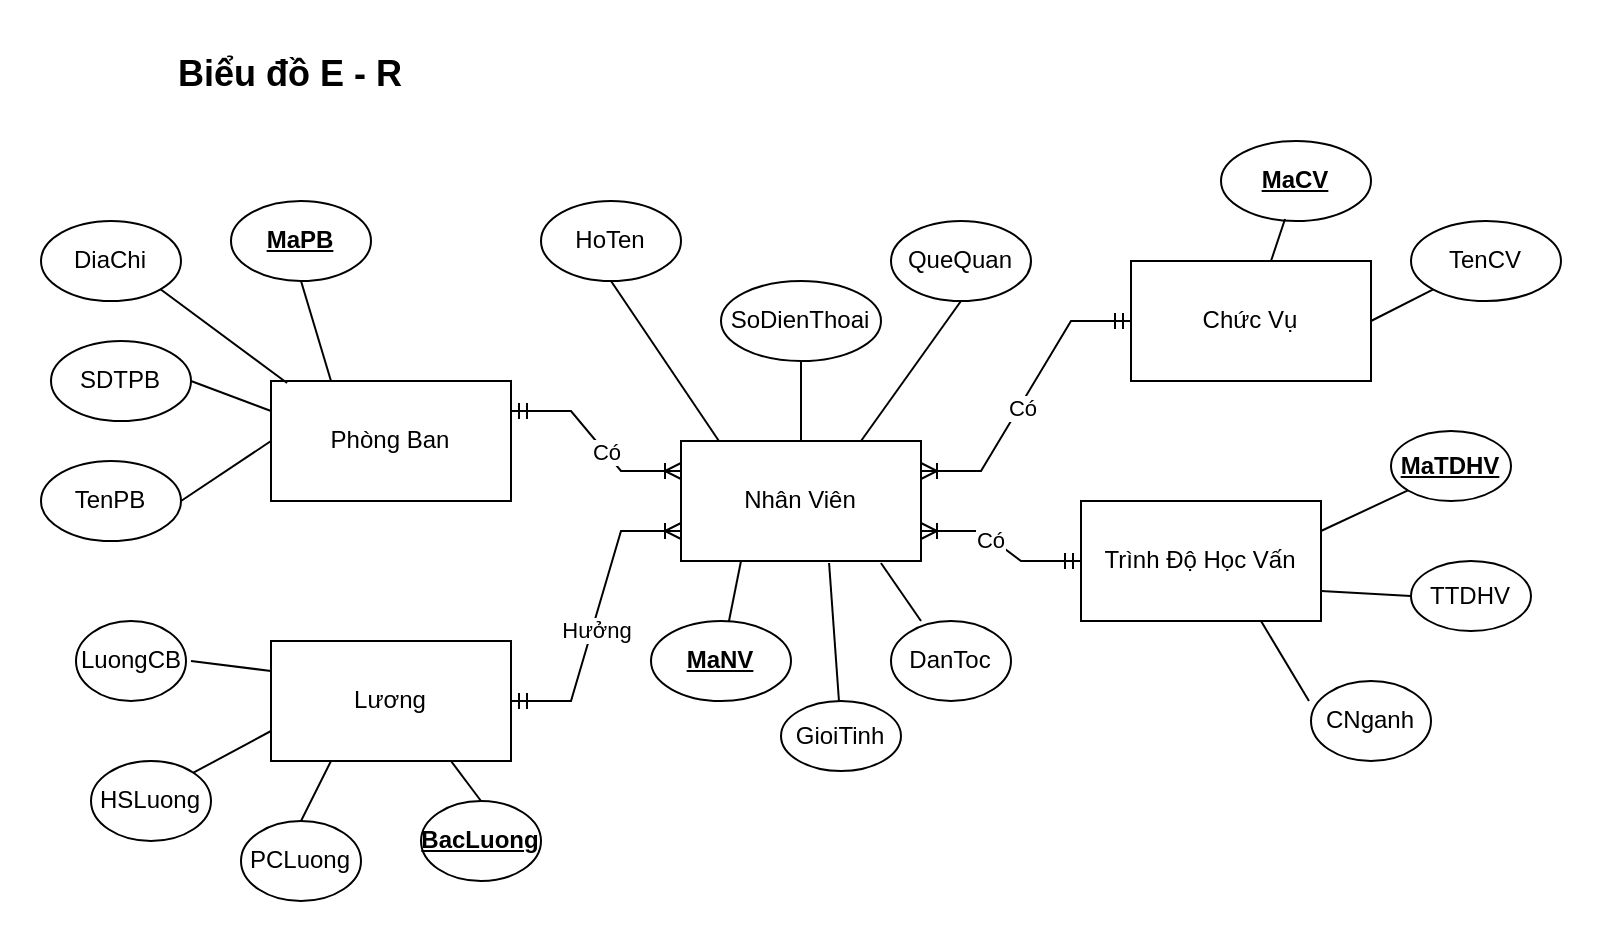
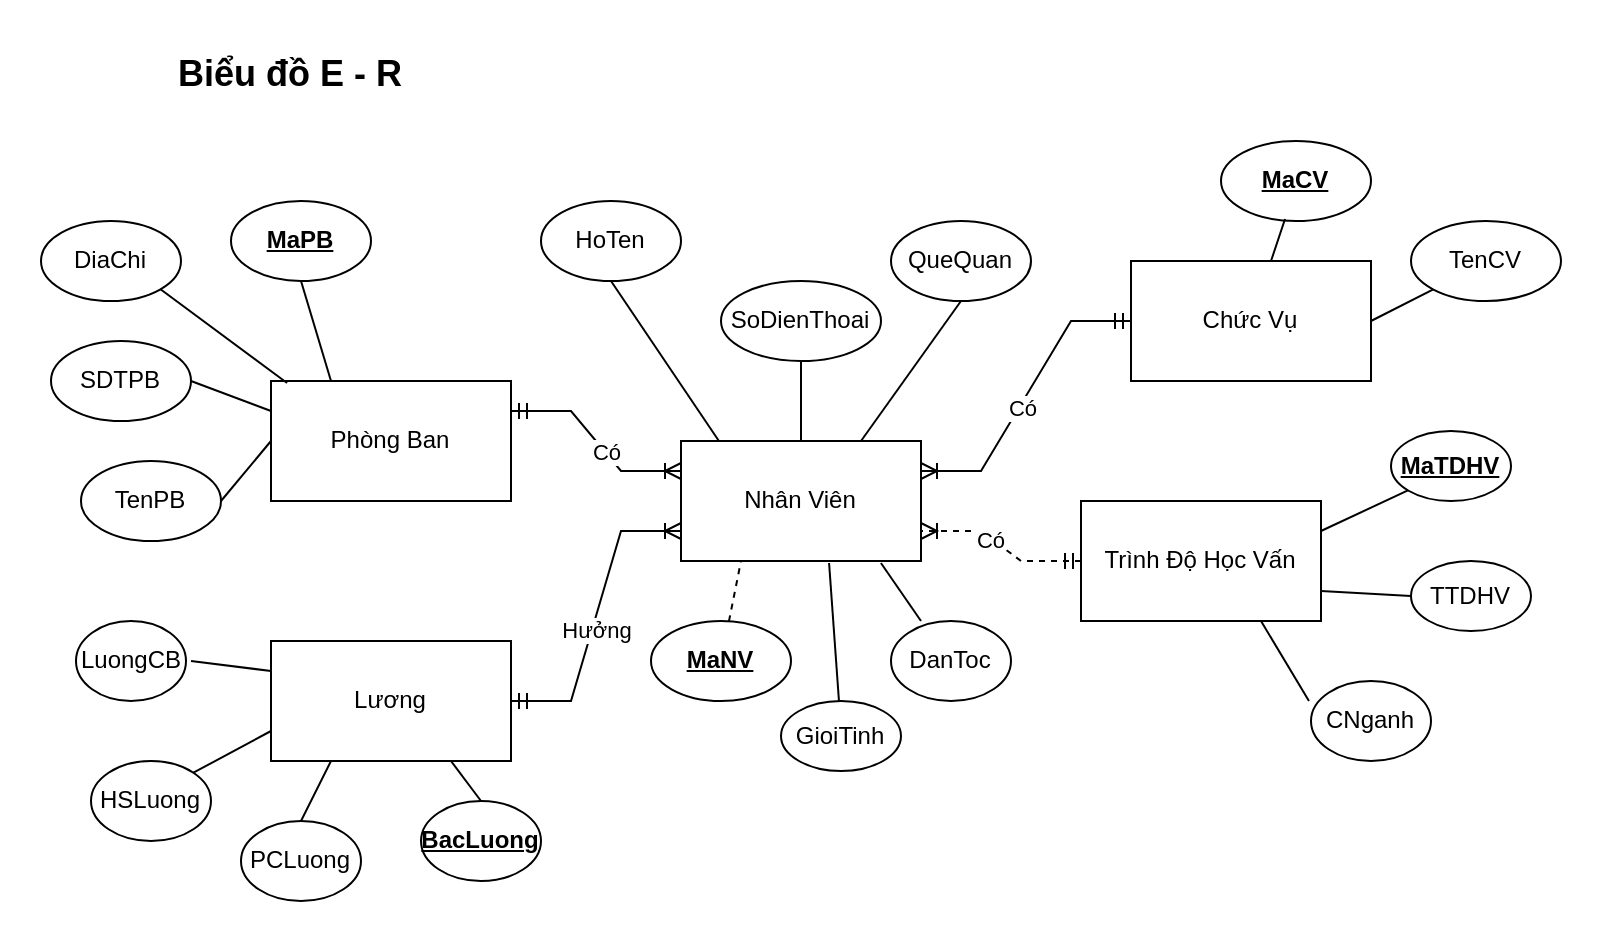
  <mxCell id="0" />
  <mxCell id="1" parent="0" />
  <mxCell id="2" value="Nhân Viên" style="rounded=0;whiteSpace=wrap;html=1;" vertex="1" parent="1"><mxGeometry x="340" y="220" width="120" height="60" as="geometry" /></mxCell>
  <mxCell id="3" value="MaNV" style="ellipse;whiteSpace=wrap;html=1;fontStyle=5" vertex="1" parent="1"><mxGeometry x="325" y="310" width="70" height="40" as="geometry" /></mxCell>
  <mxCell id="4" value="DanToc" style="ellipse;whiteSpace=wrap;html=1;" vertex="1" parent="1"><mxGeometry x="445" y="310" width="60" height="40" as="geometry" /></mxCell>
  <mxCell id="5" value="HoTen" style="ellipse;whiteSpace=wrap;html=1;" vertex="1" parent="1"><mxGeometry x="270" y="100" width="70" height="40" as="geometry" /></mxCell>
  <mxCell id="6" value="GioiTinh" style="ellipse;whiteSpace=wrap;html=1;" vertex="1" parent="1"><mxGeometry x="390" y="350" width="60" height="35" as="geometry" /></mxCell>
  <mxCell id="7" value="SoDienThoai" style="ellipse;whiteSpace=wrap;html=1;" vertex="1" parent="1"><mxGeometry x="360" y="140" width="80" height="40" as="geometry" /></mxCell>
  <mxCell id="8" value="QueQuan" style="ellipse;whiteSpace=wrap;html=1;" vertex="1" parent="1"><mxGeometry x="445" y="110" width="70" height="40" as="geometry" /></mxCell>
  <mxCell id="9" value="" style="endArrow=none;html=1;rounded=0;exitX=0.25;exitY=0;exitDx=0;exitDy=0;entryX=0.833;entryY=1.017;entryDx=0;entryDy=0;entryPerimeter=0;exitPerimeter=0;" edge="1" parent="1" source="4" target="2"><mxGeometry width="50" height="50" relative="1" as="geometry"><mxPoint x="385" y="410" as="sourcePoint" /><mxPoint x="385" y="280" as="targetPoint" /></mxGeometry></mxCell>
- <mxCell id="10" value="" style="endArrow=none;html=1;rounded=0;entryX=0.25;entryY=1;entryDx=0;entryDy=0;" edge="1" parent="1" source="3" target="2"><mxGeometry width="50" height="50" relative="1" as="geometry"><mxPoint x="125" y="224" as="sourcePoint" /><mxPoint x="165" y="212" as="targetPoint" /><Array as="points" /></mxGeometry></mxCell>
+ <mxCell id="10" value="" style="endArrow=none;html=1;rounded=0;entryX=0.25;entryY=1;entryDx=0;entryDy=0;dashed=1;" edge="1" parent="1" source="3" target="2"><mxGeometry width="50" height="50" relative="1" as="geometry"><mxPoint x="125" y="224" as="sourcePoint" /><mxPoint x="165" y="212" as="targetPoint" /><Array as="points" /></mxGeometry></mxCell>
  <mxCell id="11" value="" style="endArrow=none;html=1;rounded=0;exitX=0.5;exitY=1;exitDx=0;exitDy=0;entryX=0.158;entryY=0;entryDx=0;entryDy=0;entryPerimeter=0;" edge="1" parent="1" source="5" target="2"><mxGeometry width="50" height="50" relative="1" as="geometry"><mxPoint x="135" y="234" as="sourcePoint" /><mxPoint x="175" y="222" as="targetPoint" /></mxGeometry></mxCell>
  <mxCell id="12" value="" style="endArrow=none;html=1;rounded=0;exitX=0.5;exitY=1;exitDx=0;exitDy=0;entryX=0.5;entryY=0;entryDx=0;entryDy=0;" edge="1" parent="1" source="7" target="2"><mxGeometry width="50" height="50" relative="1" as="geometry"><mxPoint x="188" y="100" as="sourcePoint" /><mxPoint x="188" y="150" as="targetPoint" /></mxGeometry></mxCell>
  <mxCell id="13" value="" style="endArrow=none;html=1;rounded=0;exitX=0.75;exitY=0;exitDx=0;exitDy=0;entryX=0.5;entryY=1;entryDx=0;entryDy=0;" edge="1" parent="1" source="2" target="8"><mxGeometry width="50" height="50" relative="1" as="geometry"><mxPoint x="155" y="254" as="sourcePoint" /><mxPoint x="195" y="242" as="targetPoint" /></mxGeometry></mxCell>
  <mxCell id="14" value="" style="endArrow=none;html=1;rounded=0;entryX=0.617;entryY=1.017;entryDx=0;entryDy=0;entryPerimeter=0;" edge="1" parent="1" source="6" target="2"><mxGeometry width="50" height="50" relative="1" as="geometry"><mxPoint x="165" y="264" as="sourcePoint" /><mxPoint x="205" y="252" as="targetPoint" /></mxGeometry></mxCell>
  <mxCell id="15" value="Chức Vụ" style="rounded=0;whiteSpace=wrap;html=1;" vertex="1" parent="1"><mxGeometry x="565" y="130" width="120" height="60" as="geometry" /></mxCell>
  <mxCell id="16" value="MaCV" style="ellipse;whiteSpace=wrap;html=1;fontStyle=5" vertex="1" parent="1"><mxGeometry x="610" y="70" width="75" height="40" as="geometry" /></mxCell>
  <mxCell id="17" value="TenCV" style="ellipse;whiteSpace=wrap;html=1;" vertex="1" parent="1"><mxGeometry x="705" y="110" width="75" height="40" as="geometry" /></mxCell>
  <mxCell id="18" value="" style="endArrow=none;html=1;rounded=0;entryX=0.427;entryY=0.975;entryDx=0;entryDy=0;entryPerimeter=0;" edge="1" parent="1" source="15" target="16"><mxGeometry width="50" height="50" relative="1" as="geometry"><mxPoint x="385" y="410" as="sourcePoint" /><mxPoint x="435" y="360" as="targetPoint" /></mxGeometry></mxCell>
  <mxCell id="19" value="" style="endArrow=none;html=1;rounded=0;entryX=0;entryY=1;entryDx=0;entryDy=0;exitX=1;exitY=0.5;exitDx=0;exitDy=0;" edge="1" parent="1" source="15" target="17"><mxGeometry width="50" height="50" relative="1" as="geometry"><mxPoint x="541" y="130" as="sourcePoint" /><mxPoint x="547" y="99" as="targetPoint" /></mxGeometry></mxCell>
  <mxCell id="20" value="" style="edgeStyle=entityRelationEdgeStyle;fontSize=12;html=1;endArrow=ERoneToMany;startArrow=ERmandOne;rounded=0;entryX=1;entryY=0.25;entryDx=0;entryDy=0;exitX=0;exitY=0.5;exitDx=0;exitDy=0;" edge="1" parent="1" source="15" target="2"><mxGeometry width="100" height="100" relative="1" as="geometry"><mxPoint x="415" y="220" as="sourcePoint" /><mxPoint x="415" y="100" as="targetPoint" /></mxGeometry></mxCell>
  <mxCell id="21" value="Có" style="edgeLabel;html=1;align=center;verticalAlign=middle;resizable=0;points=[];" connectable="0" vertex="1" parent="20"><mxGeometry x="0.079" y="2" relative="1" as="geometry"><mxPoint as="offset" /></mxGeometry></mxCell>
  <mxCell id="22" value="Trình Độ Học Vấn" style="rounded=0;whiteSpace=wrap;html=1;" vertex="1" parent="1"><mxGeometry x="540" y="250" width="120" height="60" as="geometry" /></mxCell>
  <mxCell id="23" value="MaTDHV" style="ellipse;whiteSpace=wrap;html=1;fontStyle=5" vertex="1" parent="1"><mxGeometry x="695" y="215" width="60" height="35" as="geometry" /></mxCell>
  <mxCell id="24" value="TTDHV" style="ellipse;whiteSpace=wrap;html=1;" vertex="1" parent="1"><mxGeometry x="705" y="280" width="60" height="35" as="geometry" /></mxCell>
  <mxCell id="25" value="CNganh" style="ellipse;whiteSpace=wrap;html=1;" vertex="1" parent="1"><mxGeometry x="655" y="340" width="60" height="40" as="geometry" /></mxCell>
  <mxCell id="26" value="" style="endArrow=none;html=1;rounded=0;entryX=0;entryY=1;entryDx=0;entryDy=0;exitX=1;exitY=0.25;exitDx=0;exitDy=0;" edge="1" parent="1" source="22" target="23"><mxGeometry width="50" height="50" relative="1" as="geometry"><mxPoint x="385" y="410" as="sourcePoint" /><mxPoint x="435" y="360" as="targetPoint" /></mxGeometry></mxCell>
  <mxCell id="27" value="" style="endArrow=none;html=1;rounded=0;entryX=-0.017;entryY=0.25;entryDx=0;entryDy=0;exitX=0.75;exitY=1;exitDx=0;exitDy=0;entryPerimeter=0;" edge="1" parent="1" source="22" target="25"><mxGeometry width="50" height="50" relative="1" as="geometry"><mxPoint x="603" y="251" as="sourcePoint" /><mxPoint x="633" y="215" as="targetPoint" /></mxGeometry></mxCell>
  <mxCell id="28" value="" style="endArrow=none;html=1;rounded=0;entryX=0;entryY=0.5;entryDx=0;entryDy=0;exitX=1;exitY=0.75;exitDx=0;exitDy=0;" edge="1" parent="1" source="22" target="24"><mxGeometry width="50" height="50" relative="1" as="geometry"><mxPoint x="613" y="261" as="sourcePoint" /><mxPoint x="643" y="225" as="targetPoint" /></mxGeometry></mxCell>
- <mxCell id="29" value="" style="edgeStyle=entityRelationEdgeStyle;fontSize=12;html=1;endArrow=ERoneToMany;startArrow=ERmandOne;rounded=0;exitX=0;exitY=0.5;exitDx=0;exitDy=0;entryX=1;entryY=0.75;entryDx=0;entryDy=0;" edge="1" parent="1" source="22" target="2"><mxGeometry width="100" height="100" relative="1" as="geometry"><mxPoint x="465" y="170" as="sourcePoint" /><mxPoint x="255" y="240" as="targetPoint" /></mxGeometry></mxCell>
+ <mxCell id="29" value="" style="edgeStyle=entityRelationEdgeStyle;fontSize=12;html=1;endArrow=ERoneToMany;startArrow=ERmandOne;rounded=0;exitX=0;exitY=0.5;exitDx=0;exitDy=0;entryX=1;entryY=0.75;entryDx=0;entryDy=0;dashed=1;" edge="1" parent="1" source="22" target="2"><mxGeometry width="100" height="100" relative="1" as="geometry"><mxPoint x="465" y="170" as="sourcePoint" /><mxPoint x="255" y="240" as="targetPoint" /></mxGeometry></mxCell>
  <mxCell id="30" value="Có" style="edgeLabel;html=1;align=center;verticalAlign=middle;resizable=0;points=[];" connectable="0" vertex="1" parent="29"><mxGeometry x="0.148" y="1" relative="1" as="geometry"><mxPoint as="offset" /></mxGeometry></mxCell>
  <mxCell id="31" value="Phòng Ban" style="rounded=0;whiteSpace=wrap;html=1;" vertex="1" parent="1"><mxGeometry x="135" y="190" width="120" height="60" as="geometry" /></mxCell>
  <mxCell id="32" value="Lương" style="rounded=0;whiteSpace=wrap;html=1;" vertex="1" parent="1"><mxGeometry x="135" y="320" width="120" height="60" as="geometry" /></mxCell>
  <mxCell id="33" value="MaPB" style="ellipse;whiteSpace=wrap;html=1;fontStyle=5" vertex="1" parent="1"><mxGeometry x="115" y="100" width="70" height="40" as="geometry" /></mxCell>
- <mxCell id="34" value="TenPB" style="ellipse;whiteSpace=wrap;html=1;" vertex="1" parent="1"><mxGeometry x="20" y="230" width="70" height="40" as="geometry" /></mxCell>
+ <mxCell id="34" value="TenPB" style="ellipse;whiteSpace=wrap;html=1;" vertex="1" parent="1"><mxGeometry x="40" y="230" width="70" height="40" as="geometry" /></mxCell>
  <mxCell id="35" value="SDTPB" style="ellipse;whiteSpace=wrap;html=1;" vertex="1" parent="1"><mxGeometry x="25" y="170" width="70" height="40" as="geometry" /></mxCell>
  <mxCell id="36" value="DiaChi" style="ellipse;whiteSpace=wrap;html=1;" vertex="1" parent="1"><mxGeometry x="20" y="110" width="70" height="40" as="geometry" /></mxCell>
  <mxCell id="37" value="" style="endArrow=none;html=1;rounded=0;exitX=1;exitY=1;exitDx=0;exitDy=0;entryX=0.067;entryY=0.017;entryDx=0;entryDy=0;entryPerimeter=0;" edge="1" parent="1" source="36" target="31"><mxGeometry width="50" height="50" relative="1" as="geometry"><mxPoint x="385" y="410" as="sourcePoint" /><mxPoint x="135" y="190" as="targetPoint" /></mxGeometry></mxCell>
  <mxCell id="38" value="" style="endArrow=none;html=1;rounded=0;exitX=1;exitY=0.5;exitDx=0;exitDy=0;entryX=0;entryY=0.25;entryDx=0;entryDy=0;" edge="1" parent="1" source="35" target="31"><mxGeometry width="50" height="50" relative="1" as="geometry"><mxPoint x="385" y="410" as="sourcePoint" /><mxPoint x="435" y="360" as="targetPoint" /></mxGeometry></mxCell>
  <mxCell id="39" value="" style="endArrow=none;html=1;rounded=0;exitX=1;exitY=0.5;exitDx=0;exitDy=0;entryX=0;entryY=0.5;entryDx=0;entryDy=0;" edge="1" parent="1" source="34" target="31"><mxGeometry width="50" height="50" relative="1" as="geometry"><mxPoint x="385" y="410" as="sourcePoint" /><mxPoint x="435" y="360" as="targetPoint" /></mxGeometry></mxCell>
  <mxCell id="40" value="" style="endArrow=none;html=1;rounded=0;entryX=0.5;entryY=1;entryDx=0;entryDy=0;exitX=0.25;exitY=0;exitDx=0;exitDy=0;" edge="1" parent="1" source="31" target="33"><mxGeometry width="50" height="50" relative="1" as="geometry"><mxPoint x="385" y="410" as="sourcePoint" /><mxPoint x="435" y="360" as="targetPoint" /></mxGeometry></mxCell>
  <mxCell id="41" value="" style="edgeStyle=entityRelationEdgeStyle;fontSize=12;html=1;endArrow=ERoneToMany;startArrow=ERmandOne;rounded=0;entryX=0;entryY=0.25;entryDx=0;entryDy=0;exitX=1;exitY=0.25;exitDx=0;exitDy=0;" edge="1" parent="1" source="31" target="2"><mxGeometry width="100" height="100" relative="1" as="geometry"><mxPoint x="50" y="650" as="sourcePoint" /><mxPoint x="150" y="510" as="targetPoint" /></mxGeometry></mxCell>
  <mxCell id="42" value="Có" style="edgeLabel;html=1;align=center;verticalAlign=middle;resizable=0;points=[];" connectable="0" vertex="1" parent="41"><mxGeometry x="0.151" relative="1" as="geometry"><mxPoint as="offset" /></mxGeometry></mxCell>
  <mxCell id="43" value="BacLuong" style="ellipse;whiteSpace=wrap;html=1;fontStyle=5" vertex="1" parent="1"><mxGeometry x="210" y="400" width="60" height="40" as="geometry" /></mxCell>
  <mxCell id="44" value="PCLuong" style="ellipse;whiteSpace=wrap;html=1;" vertex="1" parent="1"><mxGeometry x="120" y="410" width="60" height="40" as="geometry" /></mxCell>
  <mxCell id="45" value="HSLuong" style="ellipse;whiteSpace=wrap;html=1;" vertex="1" parent="1"><mxGeometry x="45" y="380" width="60" height="40" as="geometry" /></mxCell>
  <mxCell id="46" value="LuongCB" style="ellipse;whiteSpace=wrap;html=1;" vertex="1" parent="1"><mxGeometry x="37.5" y="310" width="55" height="40" as="geometry" /></mxCell>
  <mxCell id="47" value="" style="endArrow=none;html=1;rounded=0;exitX=0.5;exitY=0;exitDx=0;exitDy=0;entryX=0.75;entryY=1;entryDx=0;entryDy=0;" edge="1" parent="1" source="43" target="32"><mxGeometry width="50" height="50" relative="1" as="geometry"><mxPoint x="255" y="410" as="sourcePoint" /><mxPoint x="305" y="360" as="targetPoint" /></mxGeometry></mxCell>
  <mxCell id="48" value="" style="endArrow=none;html=1;rounded=0;exitX=1;exitY=0;exitDx=0;exitDy=0;entryX=0;entryY=0.75;entryDx=0;entryDy=0;" edge="1" parent="1" source="45" target="32"><mxGeometry width="50" height="50" relative="1" as="geometry"><mxPoint x="235" y="420" as="sourcePoint" /><mxPoint x="235" y="390" as="targetPoint" /></mxGeometry></mxCell>
  <mxCell id="49" value="" style="endArrow=none;html=1;rounded=0;entryX=0;entryY=0.25;entryDx=0;entryDy=0;" edge="1" parent="1" target="32"><mxGeometry width="50" height="50" relative="1" as="geometry"><mxPoint x="95" y="330" as="sourcePoint" /><mxPoint x="245" y="400" as="targetPoint" /></mxGeometry></mxCell>
  <mxCell id="50" value="" style="endArrow=none;html=1;rounded=0;exitX=0.5;exitY=0;exitDx=0;exitDy=0;entryX=0.25;entryY=1;entryDx=0;entryDy=0;" edge="1" parent="1" source="44" target="32"><mxGeometry width="50" height="50" relative="1" as="geometry"><mxPoint x="255" y="440" as="sourcePoint" /><mxPoint x="255" y="410" as="targetPoint" /></mxGeometry></mxCell>
  <mxCell id="51" value="" style="edgeStyle=entityRelationEdgeStyle;fontSize=12;html=1;endArrow=ERoneToMany;startArrow=ERmandOne;rounded=0;exitX=1;exitY=0.5;exitDx=0;exitDy=0;entryX=0;entryY=0.75;entryDx=0;entryDy=0;" edge="1" parent="1" source="32" target="2"><mxGeometry width="100" height="100" relative="1" as="geometry"><mxPoint x="235" y="430" as="sourcePoint" /><mxPoint x="335" y="330" as="targetPoint" /></mxGeometry></mxCell>
  <mxCell id="52" value="Hưởng" style="edgeLabel;html=1;align=center;verticalAlign=middle;resizable=0;points=[];" connectable="0" vertex="1" parent="51"><mxGeometry x="-0.082" y="-2" relative="1" as="geometry"><mxPoint as="offset" /></mxGeometry></mxCell>
  <mxCell id="53" value="&lt;h1&gt;&lt;font style=&quot;font-size: 18px;&quot;&gt;Biểu đồ E - R&lt;/font&gt;&lt;/h1&gt;" style="text;html=1;strokeColor=none;fillColor=none;align=center;verticalAlign=middle;whiteSpace=wrap;rounded=0;" vertex="1" parent="1"><mxGeometry x="55" y="20" width="180" height="30" as="geometry" /></mxCell>
